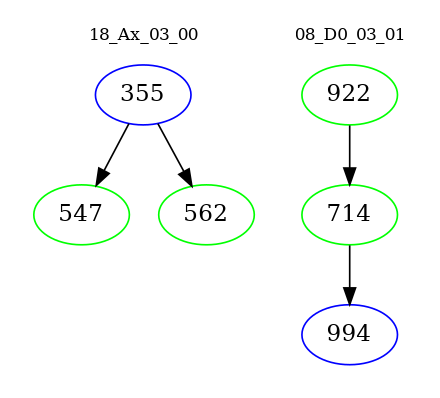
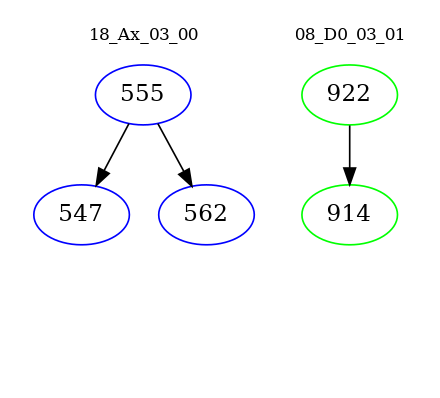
  digraph {
    node [color=blue]
    edge [color=black]
-   n1 [label=355]
-   n2 [color=green label=547]
-   n3 [color=green label=562]
+   n1 [label=555]
+   n2 [label=547]
+   n3 [label=562]
    n4 [color=green label=922]
-   n5 [color=green label=714]
-   n6 [label=994]
+   n5 [color=green label=914]
    subgraph cluster_1 {
      color=white
      fontsize=10
      label="18_Ax_03_00"
      n1
      n2
      n3
    }
    subgraph cluster_2 {
      color=white
      fontsize=10
      label="08_D0_03_01"
      n4
      n5
-     n6
    }
    n1 -> n2
    n1 -> n3
    n4 -> n5
-   n5 -> n6
  }
